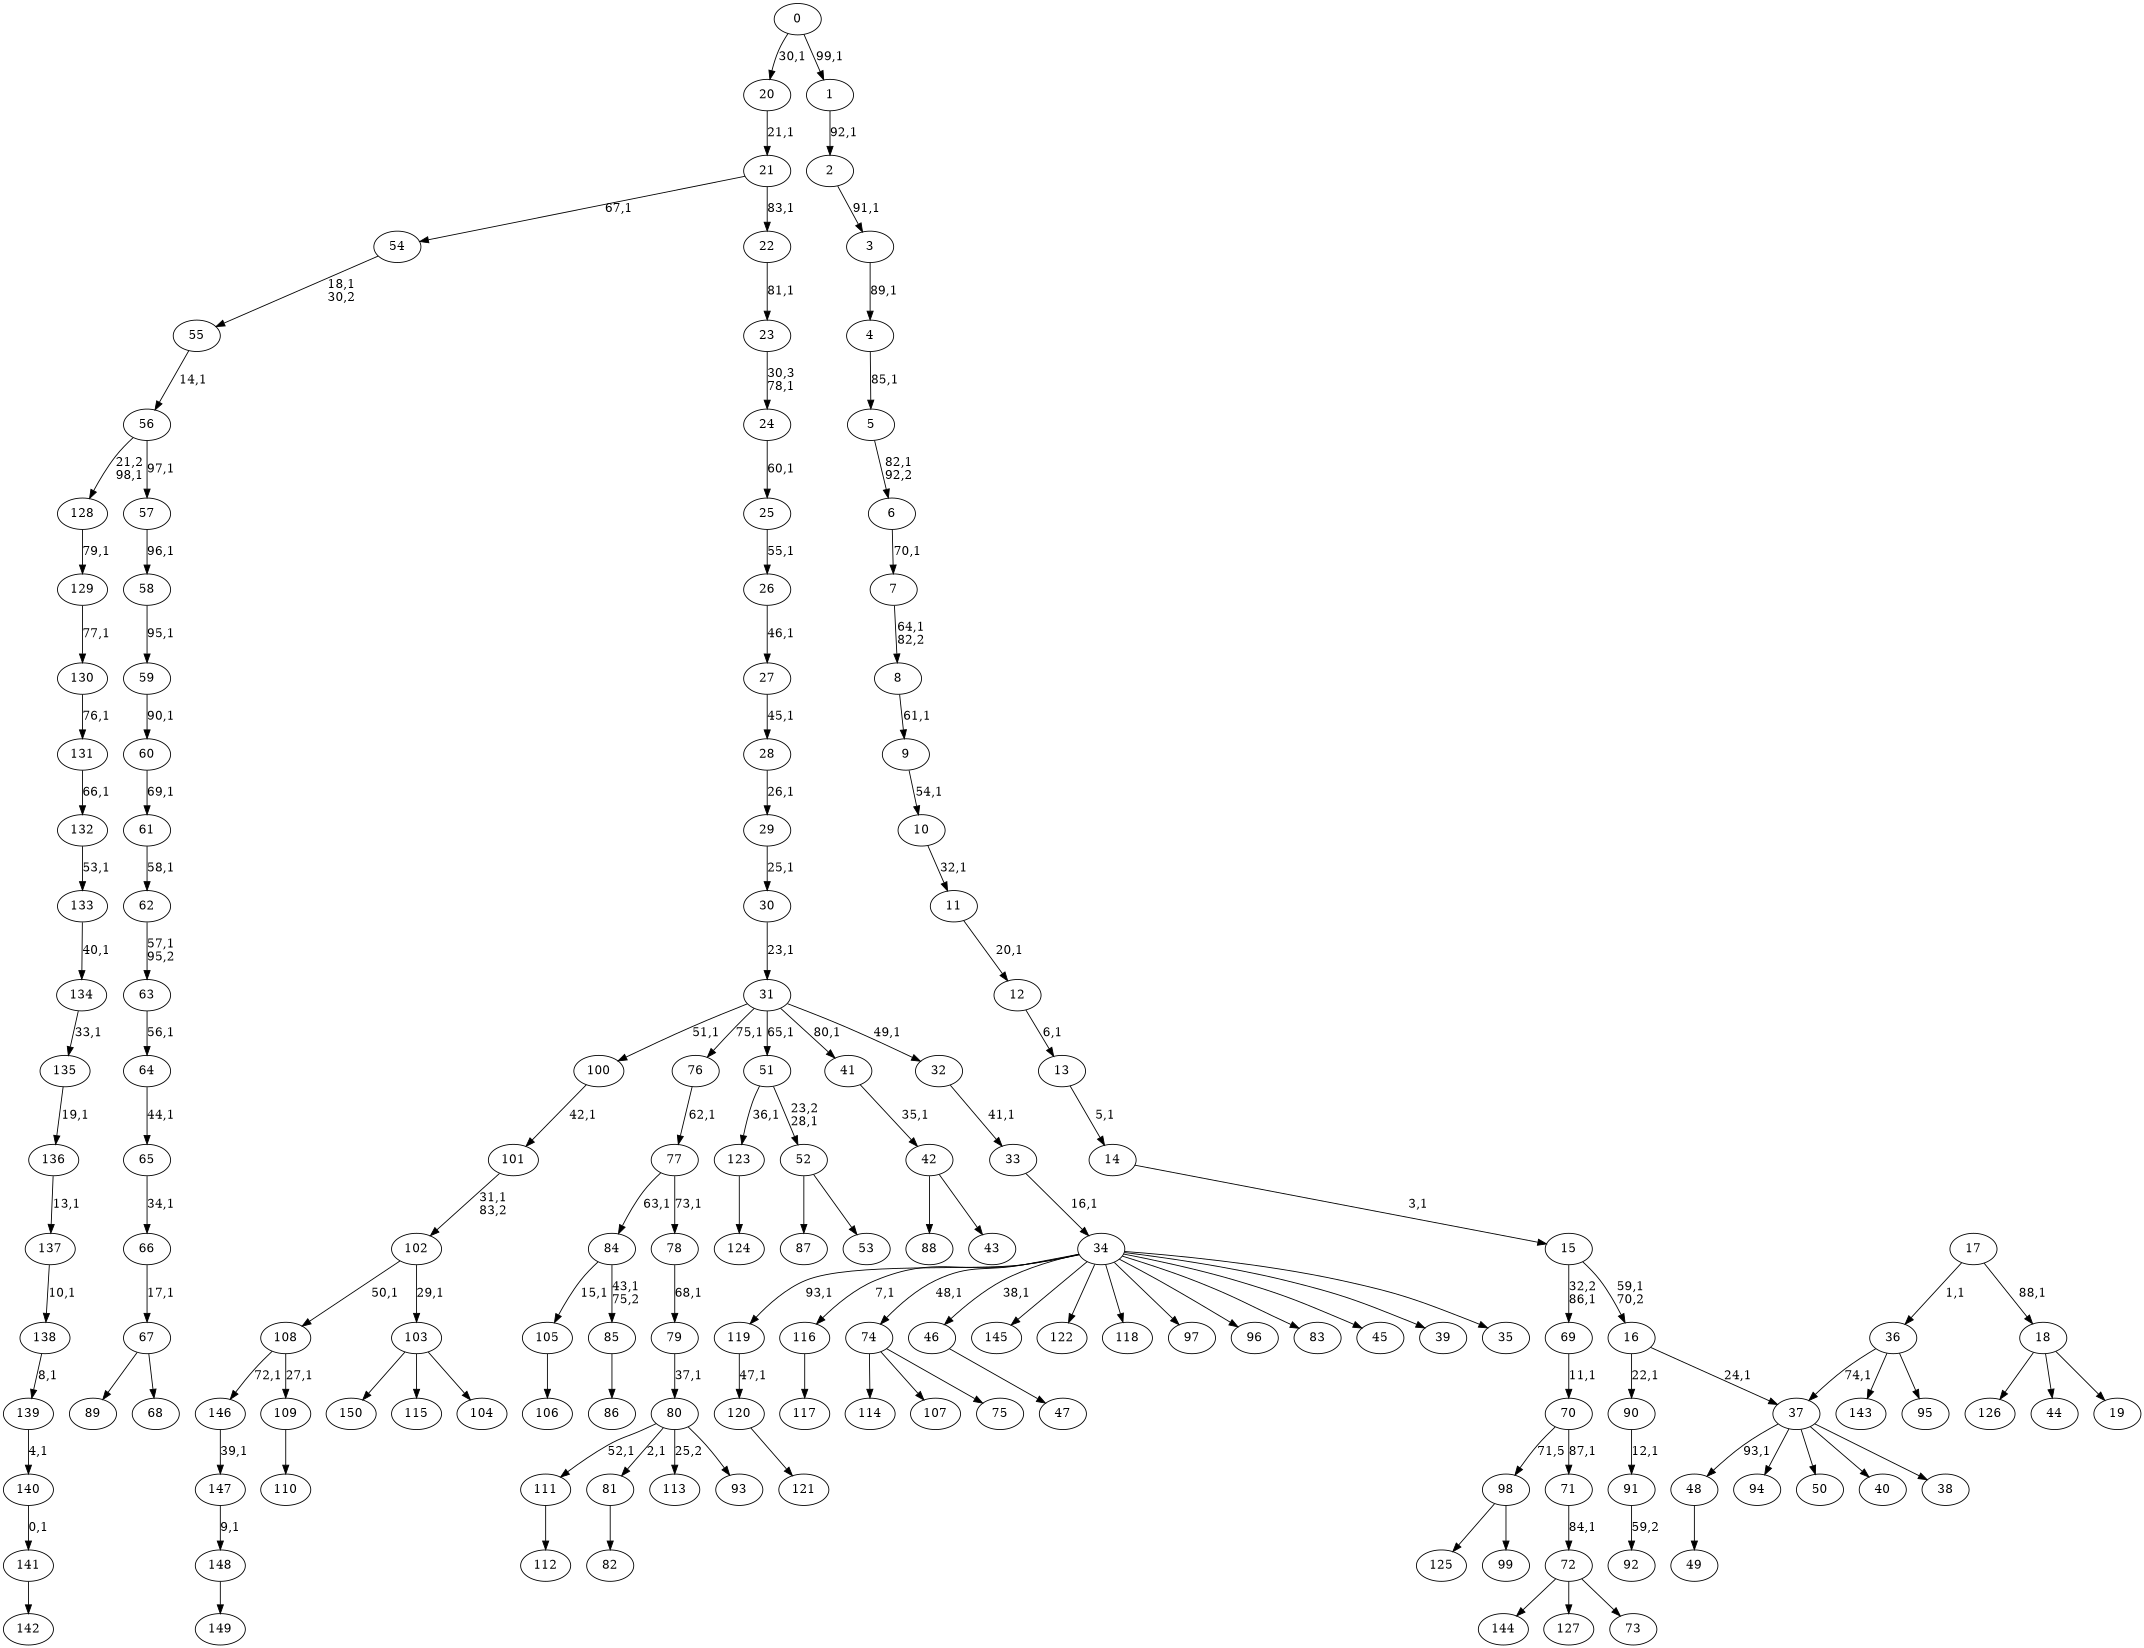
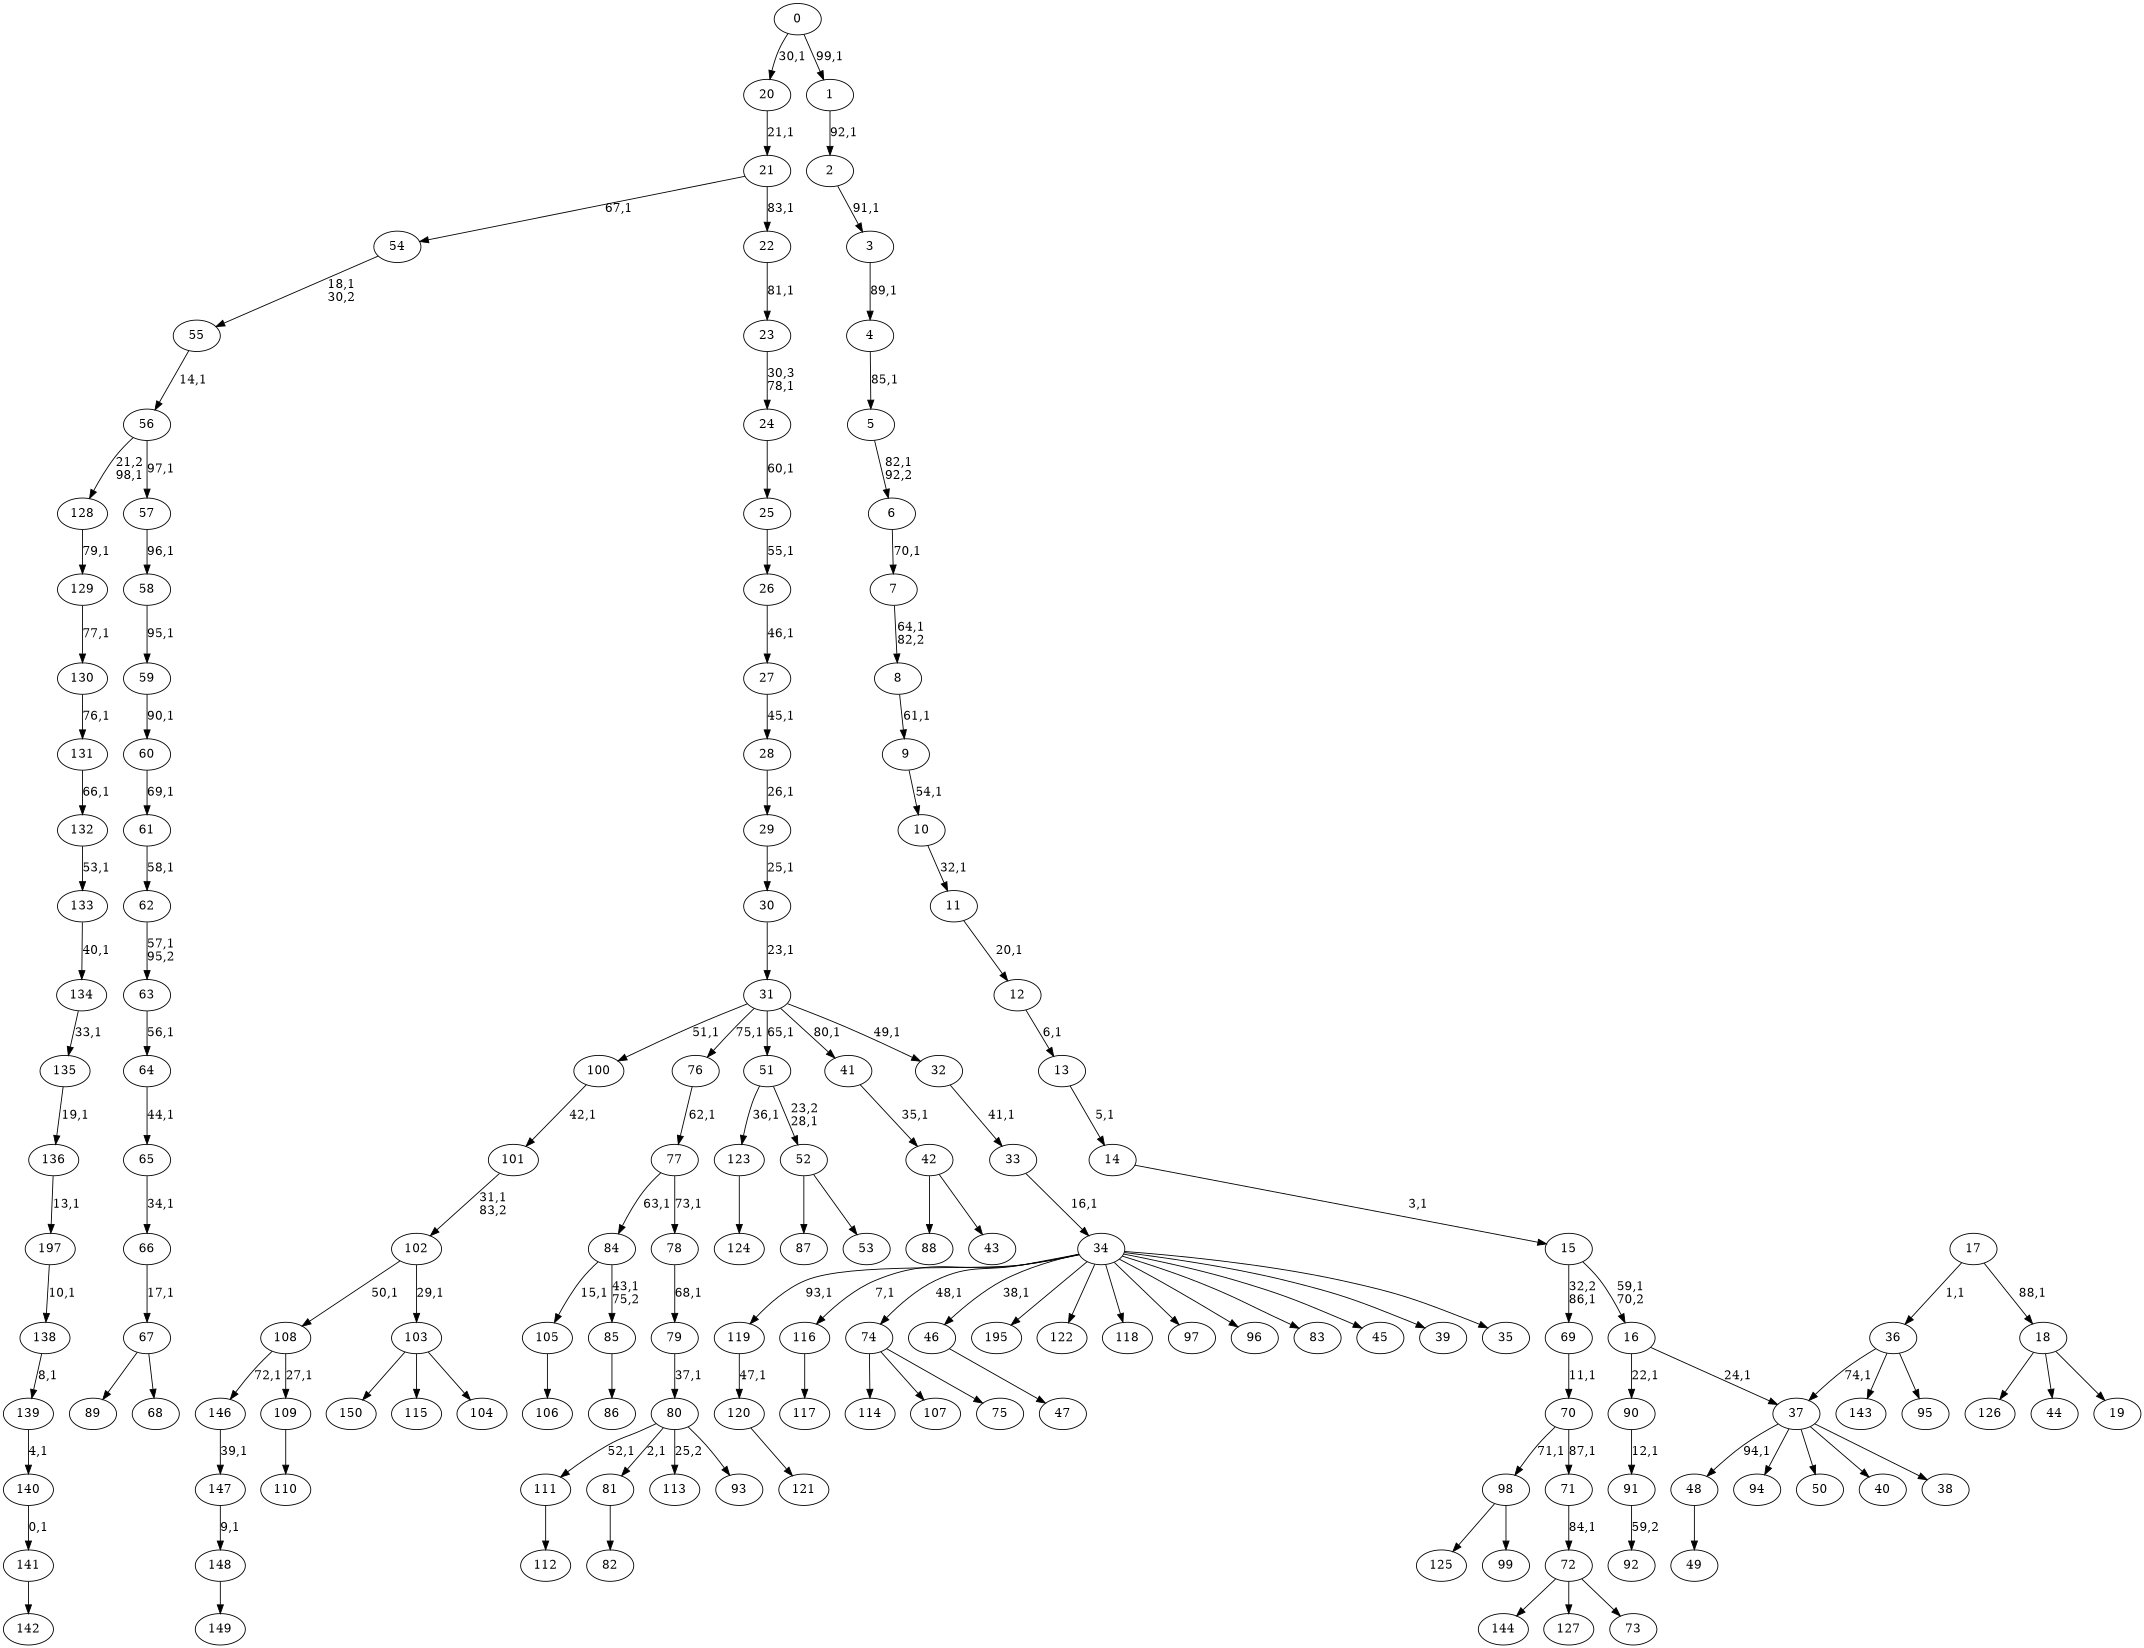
  digraph {
    148
    149
    147
    146
    141
    142
    140
    139
    138
-   137
+   137 [label=197]
    136
    135
    134
    133
    132
    131
    130
    129
    128
    123
    124
    120
    121
    119
    116
    117
    111
    112
    109
    110
    108
    105
    106
    103
    150
    115
    104
    102
    101
    100
    98
    125
    99
    91
    92
    90
    85
    86
    84
    81
    82
    80
    113
    93
    79
    78
    77
    76
    74
    114
    107
    75
    72
    144
    127
    73
    71
    70
    69
    67
    89
    68
    66
    65
    64
    63
    62
    61
    60
    59
    58
    57
    56
    55
    54
    52
    87
    53
    51
    48
    49
    46
    47
    42
    88
    43
    41
    37
    94
    50
    40
    38
    36
    143
    95
    34
-   145
+   145 [label=195]
    122
    118
    97
    96
    83
    45
    39
    35
    33
    32
    31
    30
    29
    28
    27
    26
    25
    24
    23
    22
    21
    20
    18
    126
    44
    19
    17
    16
    15
    14
    13
    12
    11
    10
    9
    8
    7
    6
    5
    4
    3
    2
    1
    0
    148 -> 149
    147 -> 148 [label="9,1"]
    146 -> 147 [label="39,1"]
    141 -> 142
    140 -> 141 [label="0,1"]
    139 -> 140 [label="4,1"]
    138 -> 139 [label="8,1"]
    137 -> 138 [label="10,1"]
    136 -> 137 [label="13,1"]
    135 -> 136 [label="19,1"]
    134 -> 135 [label="33,1"]
    133 -> 134 [label="40,1"]
    132 -> 133 [label="53,1"]
    131 -> 132 [label="66,1"]
    130 -> 131 [label="76,1"]
    129 -> 130 [label="77,1"]
    128 -> 129 [label="79,1"]
    123 -> 124
    120 -> 121
    119 -> 120 [label="47,1"]
    116 -> 117
    111 -> 112
    109 -> 110
    108 -> 146 [label="72,1"]
    108 -> 109 [label="27,1"]
    105 -> 106
    103 -> 150
    103 -> 115
    103 -> 104
    102 -> 108 [label="50,1"]
    102 -> 103 [label="29,1"]
    101 -> 102 [label="31,1\n83,2"]
    100 -> 101 [label="42,1"]
    98 -> 125
    98 -> 99
    91 -> 92 [label="59,2"]
    90 -> 91 [label="12,1"]
    85 -> 86
    84 -> 105 [label="15,1"]
    84 -> 85 [label="43,1\n75,2"]
    81 -> 82
    80 -> 111 [label="52,1"]
    80 -> 81 [label="2,1"]
    80 -> 113 [label="25,2"]
    80 -> 93
    79 -> 80 [label="37,1"]
    78 -> 79 [label="68,1"]
    77 -> 84 [label="63,1"]
    77 -> 78 [label="73,1"]
    76 -> 77 [label="62,1"]
    74 -> 114
    74 -> 107
    74 -> 75
    72 -> 144
    72 -> 127
    72 -> 73
    71 -> 72 [label="84,1"]
-   70 -> 98 [label="71,5"]
+   70 -> 98 [label="71,1"]
    70 -> 71 [label="87,1"]
    69 -> 70 [label="11,1"]
    67 -> 89
    67 -> 68
    66 -> 67 [label="17,1"]
    65 -> 66 [label="34,1"]
    64 -> 65 [label="44,1"]
    63 -> 64 [label="56,1"]
    62 -> 63 [label="57,1\n95,2"]
    61 -> 62 [label="58,1"]
    60 -> 61 [label="69,1"]
    59 -> 60 [label="90,1"]
    58 -> 59 [label="95,1"]
    57 -> 58 [label="96,1"]
    56 -> 128 [label="21,2\n98,1"]
    56 -> 57 [label="97,1"]
    55 -> 56 [label="14,1"]
    54 -> 55 [label="18,1\n30,2"]
    52 -> 87
    52 -> 53
    51 -> 123 [label="36,1"]
    51 -> 52 [label="23,2\n28,1"]
    48 -> 49
    46 -> 47
    42 -> 88
    42 -> 43
    41 -> 42 [label="35,1"]
-   37 -> 48 [label="93,1"]
+   37 -> 48 [label="94,1"]
    37 -> 94
    37 -> 50
    37 -> 40
    37 -> 38
    36 -> 37 [label="74,1"]
    36 -> 143
    36 -> 95
    34 -> 119 [label="93,1"]
    34 -> 116 [label="7,1"]
    34 -> 74 [label="48,1"]
    34 -> 46 [label="38,1"]
    34 -> 145
    34 -> 122
    34 -> 118
    34 -> 97
    34 -> 96
    34 -> 83
    34 -> 45
    34 -> 39
    34 -> 35
    33 -> 34 [label="16,1"]
    32 -> 33 [label="41,1"]
    31 -> 100 [label="51,1"]
    31 -> 76 [label="75,1"]
    31 -> 51 [label="65,1"]
    31 -> 41 [label="80,1"]
    31 -> 32 [label="49,1"]
    30 -> 31 [label="23,1"]
    29 -> 30 [label="25,1"]
    28 -> 29 [label="26,1"]
    27 -> 28 [label="45,1"]
    26 -> 27 [label="46,1"]
    25 -> 26 [label="55,1"]
    24 -> 25 [label="60,1"]
    23 -> 24 [label="30,3\n78,1"]
    22 -> 23 [label="81,1"]
    21 -> 54 [label="67,1"]
    21 -> 22 [label="83,1"]
    20 -> 21 [label="21,1"]
    18 -> 126
    18 -> 44
    18 -> 19
    17 -> 36 [label="1,1"]
    17 -> 18 [label="88,1"]
    16 -> 90 [label="22,1"]
    16 -> 37 [label="24,1"]
    15 -> 69 [label="32,2\n86,1"]
    15 -> 16 [label="59,1\n70,2"]
    14 -> 15 [label="3,1"]
    13 -> 14 [label="5,1"]
    12 -> 13 [label="6,1"]
    11 -> 12 [label="20,1"]
    10 -> 11 [label="32,1"]
    9 -> 10 [label="54,1"]
    8 -> 9 [label="61,1"]
    7 -> 8 [label="64,1\n82,2"]
    6 -> 7 [label="70,1"]
    5 -> 6 [label="82,1\n92,2"]
    4 -> 5 [label="85,1"]
    3 -> 4 [label="89,1"]
    2 -> 3 [label="91,1"]
    1 -> 2 [label="92,1"]
    0 -> 20 [label="30,1"]
    0 -> 1 [label="99,1"]
  }
